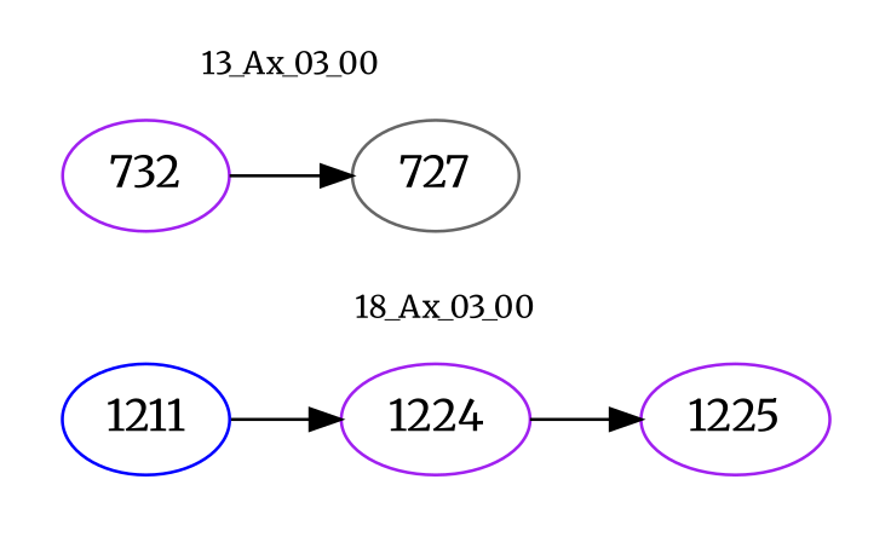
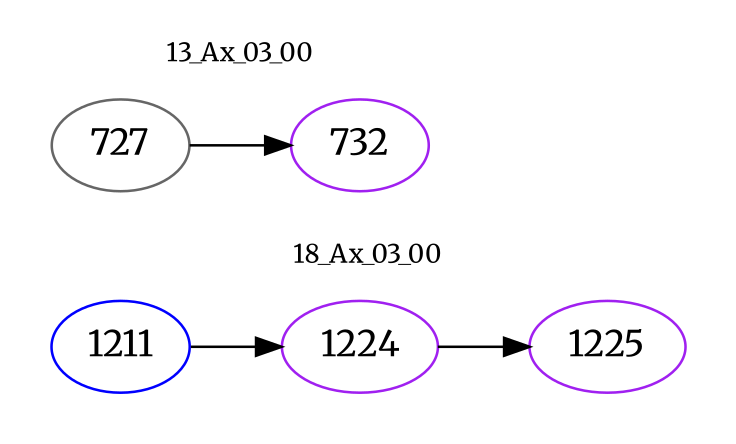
  digraph {
    fontname=Merriweather
    rankdir=LR
    node [color=purple fontname=Merriweather]
    edge [color=black fontname=Merriweather]
    n1 [label=1224]
    n2 [color=blue label=1211]
    n3 [label=1225]
    n4 [label=732]
    n5 [color=gray40 label=727]
    subgraph cluster_1 {
      color=white
      fontsize=10
      label="18_Ax_03_00"
      n1
      n2
      n3
    }
    subgraph cluster_2 {
      color=white
      fontsize=10
      label="13_Ax_03_00"
      n4
      n5
    }
    n1 -> n3
    n2 -> n1
-   n4 -> n5
+   n5 -> n4
  }
